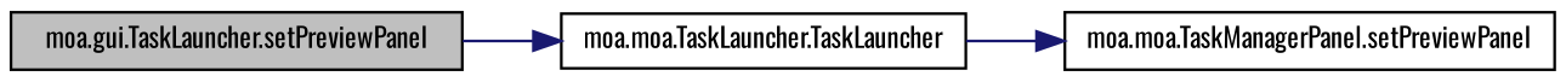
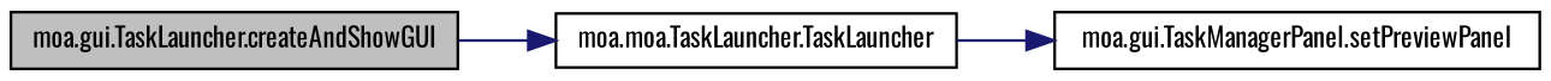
  digraph {
    fontname=Oswald
    rankdir=LR
    node [color=black fillcolor=white fontname=Oswald fontsize=10 shape=record style=filled]
    edge [color=midnightblue fontname=Oswald fontsize=10 labelfontname=Helvetica labelfontsize=10 style=solid]
-   n1 [fillcolor=grey75 fontcolor=black height=0.2 label="moa.gui.TaskLauncher.setPreviewPanel" width=0.4]
+   n1 [fillcolor=grey75 fontcolor=black height=0.2 label="moa.gui.TaskLauncher.createAndShowGUI" width=0.4]
    n2 [height=0.2 label="moa.moa.TaskLauncher.TaskLauncher" width=0.4]
-   n3 [height=0.2 label="moa.moa.TaskManagerPanel.setPreviewPanel" width=0.4]
+   n3 [height=0.2 label="moa.gui.TaskManagerPanel.setPreviewPanel" width=0.4]
    n1 -> n2
    n2 -> n3
  }
